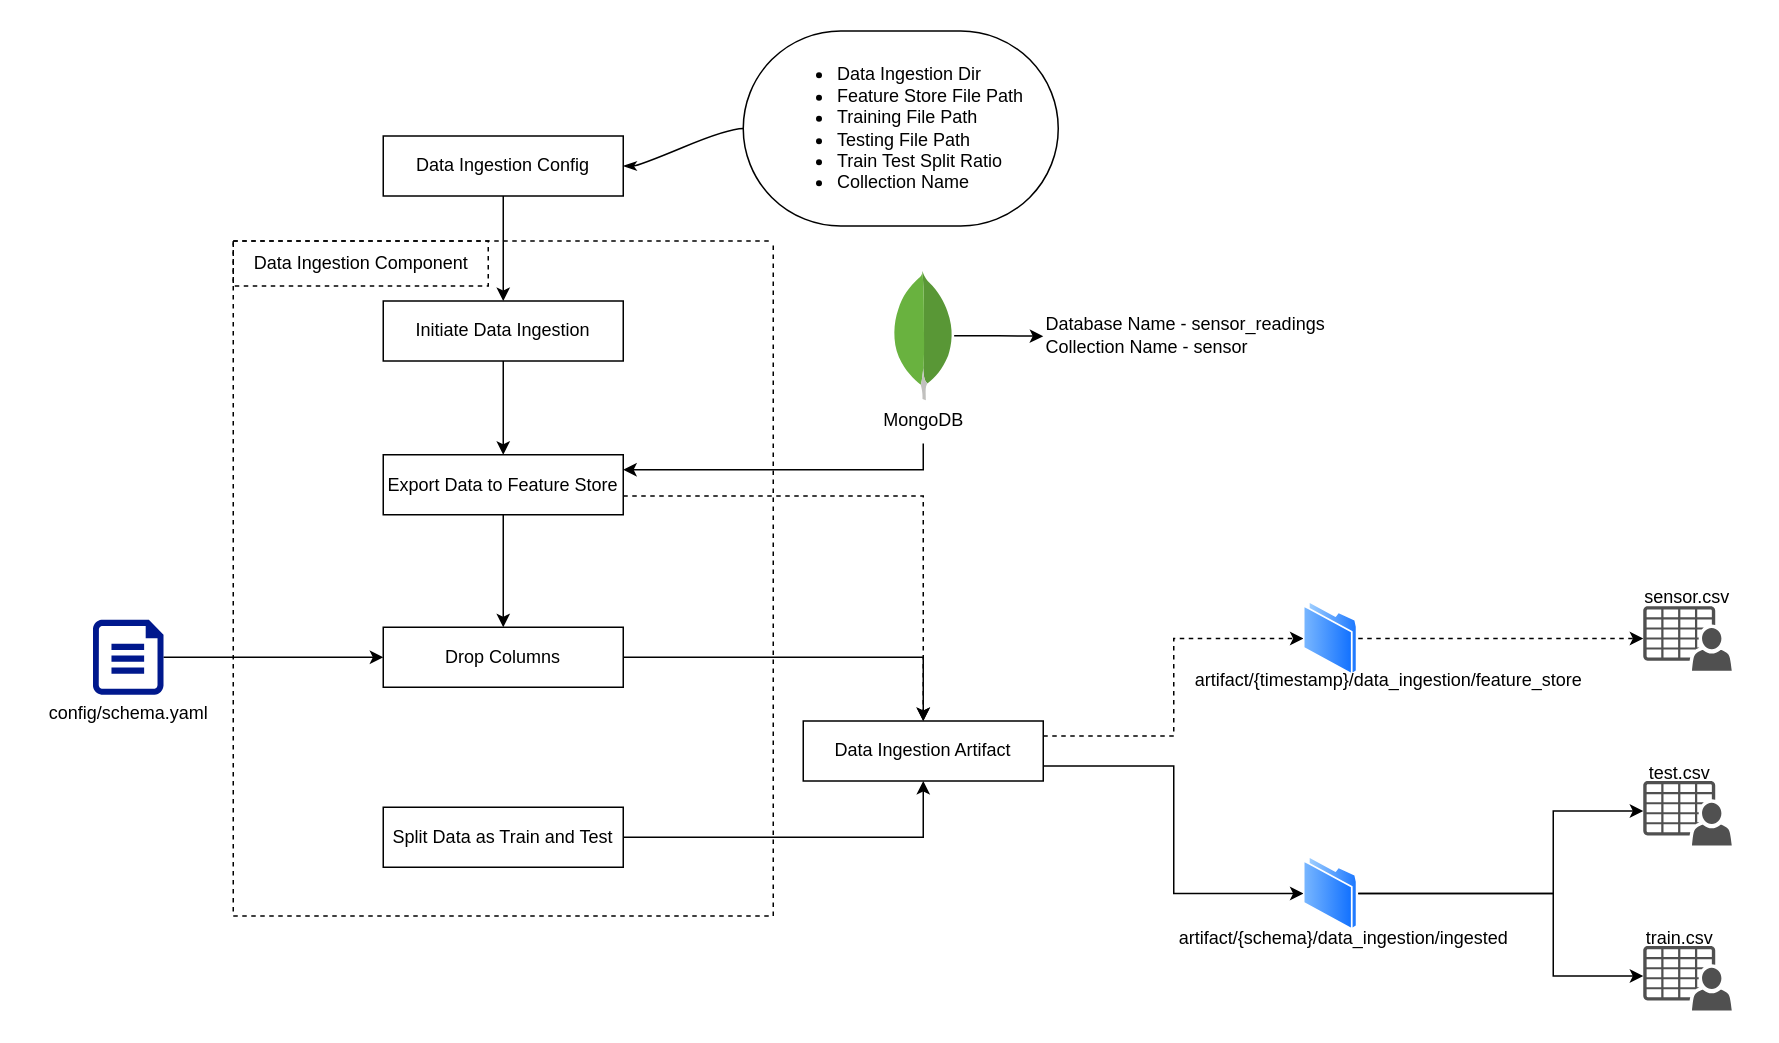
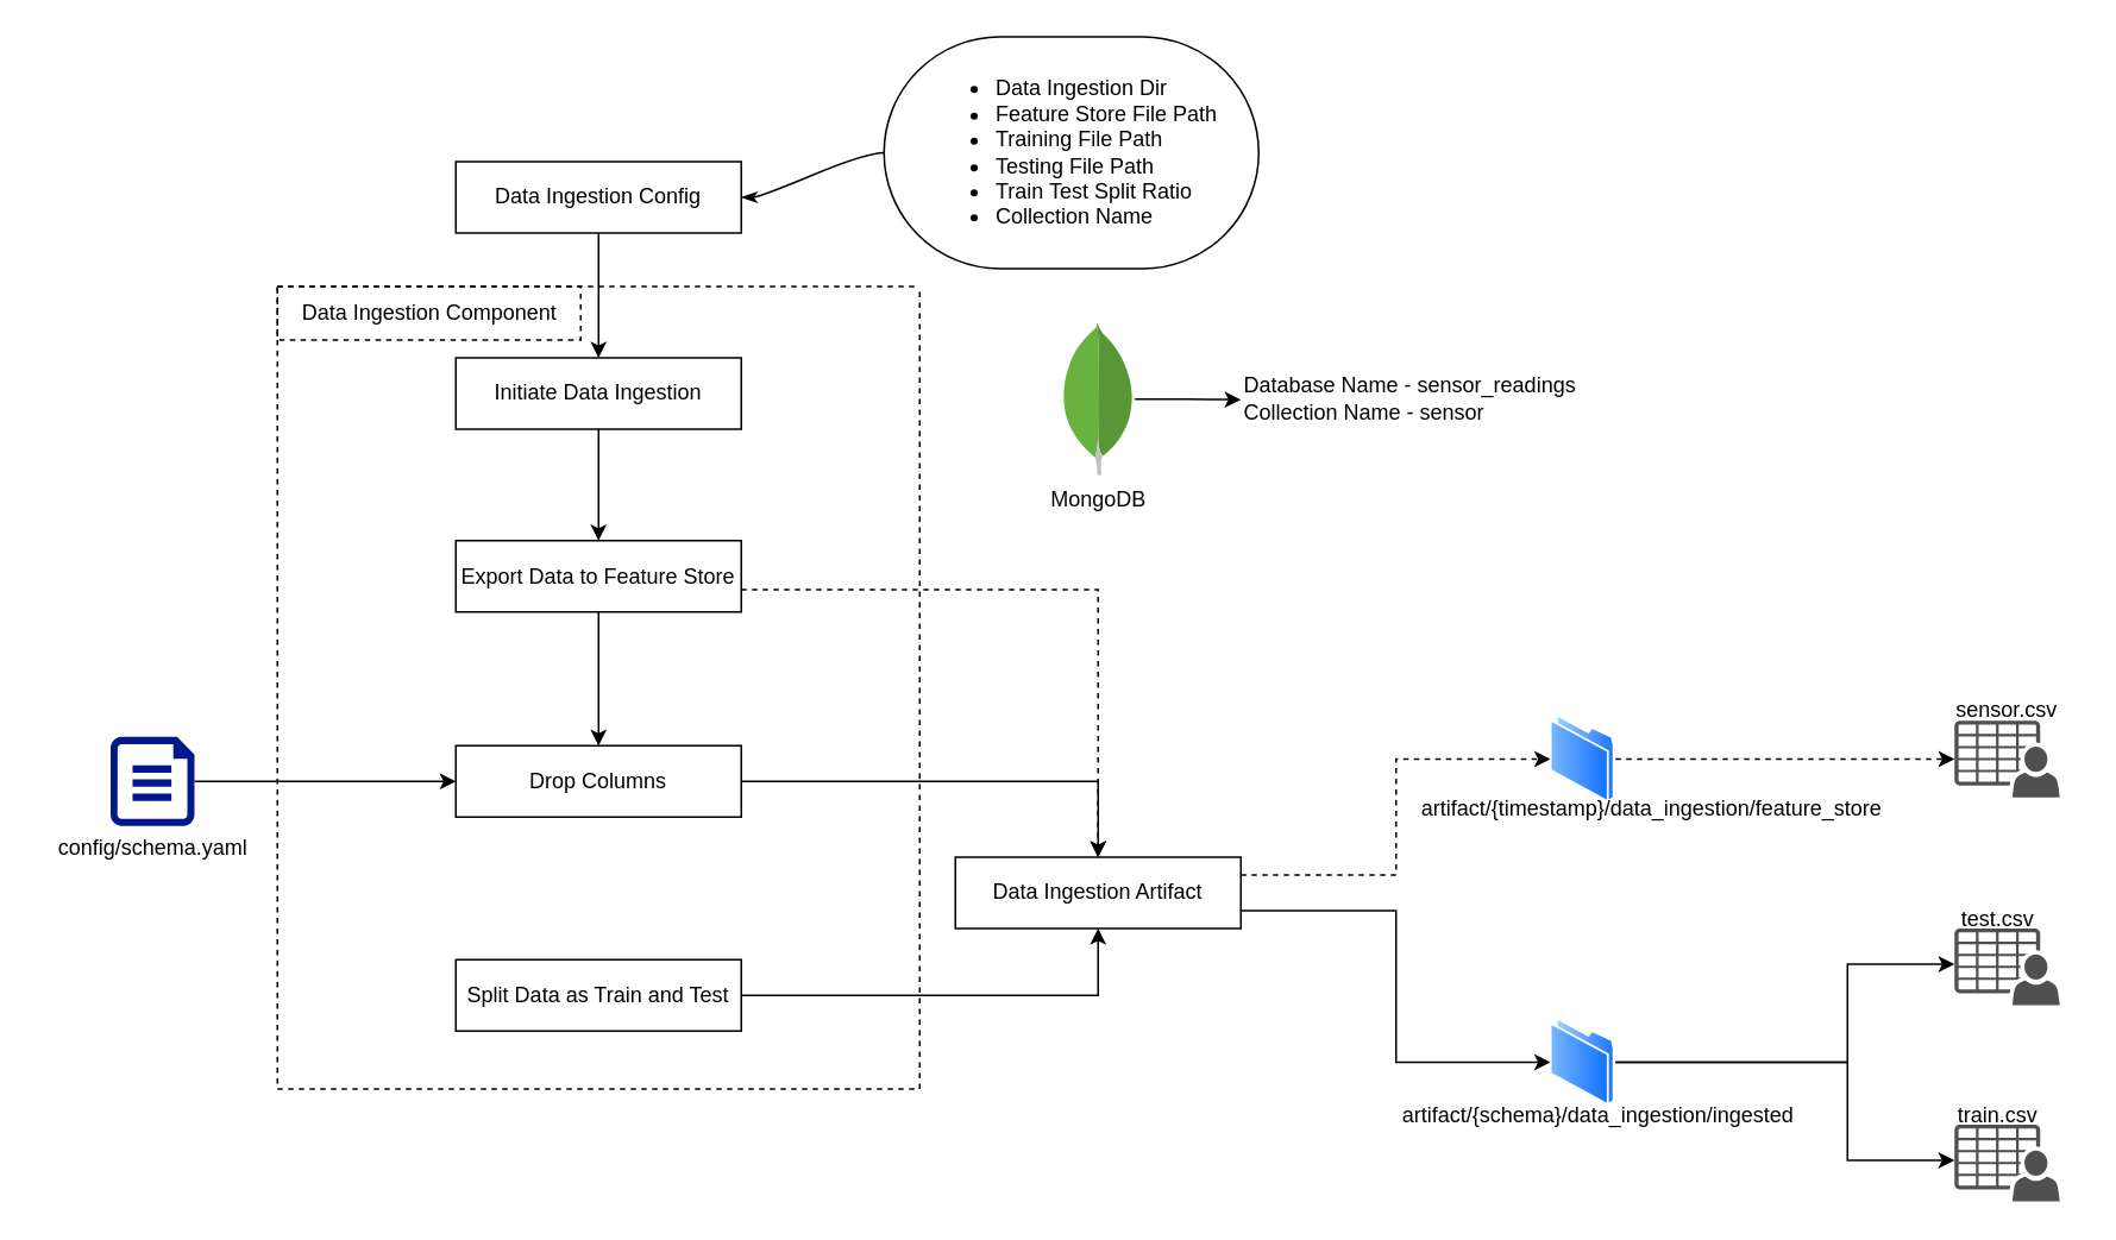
  <mxCell id="0" />
  <mxCell id="1" parent="0" />
  <mxCell id="2" style="edgeStyle=orthogonalEdgeStyle;rounded=0;orthogonalLoop=1;jettySize=auto;html=1;entryX=0.5;entryY=0;entryDx=0;entryDy=0;" edge="1" parent="1" source="3" target="9"><mxGeometry relative="1" as="geometry" /></mxCell>
  <mxCell id="3" value="Data Ingestion Config" style="rounded=0;whiteSpace=wrap;html=1;" vertex="1" parent="1"><mxGeometry x="255" y="90" width="160" height="40" as="geometry" /></mxCell>
  <mxCell id="4" style="edgeStyle=orthogonalEdgeStyle;rounded=0;orthogonalLoop=1;jettySize=auto;html=1;entryX=0;entryY=0.5;entryDx=0;entryDy=0;dashed=1;" edge="1" parent="1" source="6" target="26"><mxGeometry relative="1" as="geometry"><Array as="points"><mxPoint x="782" y="490" /><mxPoint x="782" y="425" /></Array></mxGeometry></mxCell>
  <mxCell id="5" style="edgeStyle=orthogonalEdgeStyle;rounded=0;orthogonalLoop=1;jettySize=auto;html=1;entryX=0;entryY=0.5;entryDx=0;entryDy=0;" edge="1" parent="1" source="6" target="29"><mxGeometry relative="1" as="geometry"><Array as="points"><mxPoint x="782" y="510" /><mxPoint x="782" y="595" /></Array></mxGeometry></mxCell>
  <mxCell id="6" value="Data Ingestion Artifact" style="rounded=0;whiteSpace=wrap;html=1;" vertex="1" parent="1"><mxGeometry x="535" y="480" width="160" height="40" as="geometry" /></mxCell>
  <mxCell id="7" value="" style="swimlane;startSize=0;dashed=1;" vertex="1" parent="1"><mxGeometry x="155" y="160" width="360" height="450" as="geometry" /></mxCell>
  <mxCell id="8" style="edgeStyle=orthogonalEdgeStyle;rounded=0;orthogonalLoop=1;jettySize=auto;html=1;entryX=0.5;entryY=0;entryDx=0;entryDy=0;" edge="1" parent="7" source="9" target="11"><mxGeometry relative="1" as="geometry" /></mxCell>
  <mxCell id="9" value="Initiate Data Ingestion" style="rounded=0;whiteSpace=wrap;html=1;" vertex="1" parent="7"><mxGeometry x="100" y="40" width="160" height="40" as="geometry" /></mxCell>
  <mxCell id="10" style="edgeStyle=orthogonalEdgeStyle;rounded=0;orthogonalLoop=1;jettySize=auto;html=1;entryX=0.5;entryY=0;entryDx=0;entryDy=0;" edge="1" parent="7" source="11" target="14"><mxGeometry relative="1" as="geometry" /></mxCell>
  <mxCell id="11" value="Export Data to Feature Store" style="rounded=0;whiteSpace=wrap;html=1;" vertex="1" parent="7"><mxGeometry x="100" y="142.5" width="160" height="40" as="geometry" /></mxCell>
  <mxCell id="12" value="Split Data as Train and Test" style="rounded=0;whiteSpace=wrap;html=1;" vertex="1" parent="7"><mxGeometry x="100" y="377.5" width="160" height="40" as="geometry" /></mxCell>
  <mxCell id="13" style="edgeStyle=orthogonalEdgeStyle;rounded=0;orthogonalLoop=1;jettySize=auto;html=1;" edge="1" parent="7" source="14" target="6"><mxGeometry relative="1" as="geometry" /></mxCell>
  <mxCell id="14" value="Drop Columns" style="rounded=0;whiteSpace=wrap;html=1;" vertex="1" parent="7"><mxGeometry x="100" y="257.5" width="160" height="40" as="geometry" /></mxCell>
  <mxCell id="15" value="Data Ingestion Component" style="text;html=1;align=center;verticalAlign=middle;resizable=0;points=[];autosize=1;strokeColor=default;fillColor=none;dashed=1;" vertex="1" parent="7"><mxGeometry width="170" height="30" as="geometry" /></mxCell>
  <mxCell id="16" style="edgeStyle=orthogonalEdgeStyle;rounded=0;orthogonalLoop=1;jettySize=auto;html=1;entryX=0.5;entryY=1;entryDx=0;entryDy=0;" edge="1" parent="1" source="12" target="6"><mxGeometry relative="1" as="geometry" /></mxCell>
  <mxCell id="17" style="edgeStyle=orthogonalEdgeStyle;rounded=0;orthogonalLoop=1;jettySize=auto;html=1;entryX=0;entryY=0.5;entryDx=0;entryDy=0;" edge="1" parent="1" source="18" target="14"><mxGeometry relative="1" as="geometry" /></mxCell>
  <mxCell id="18" value="" style="sketch=0;aspect=fixed;pointerEvents=1;shadow=0;dashed=0;html=1;strokeColor=none;labelPosition=center;verticalLabelPosition=bottom;verticalAlign=top;align=center;fillColor=#00188D;shape=mxgraph.azure.file" vertex="1" parent="1"><mxGeometry x="61.5" y="412.5" width="47" height="50" as="geometry" /></mxCell>
  <mxCell id="19" value="config/schema.yaml" style="text;html=1;align=center;verticalAlign=middle;resizable=0;points=[];autosize=1;strokeColor=none;fillColor=none;" vertex="1" parent="1"><mxGeometry x="20" y="460" width="130" height="30" as="geometry" /></mxCell>
- <mxCell id="20" style="edgeStyle=orthogonalEdgeStyle;rounded=0;orthogonalLoop=1;jettySize=auto;html=1;entryX=1;entryY=0.25;entryDx=0;entryDy=0;" edge="1" parent="1" source="21" target="11"><mxGeometry relative="1" as="geometry"><Array as="points"><mxPoint x="615" y="313" /></Array></mxGeometry></mxCell>
  <mxCell id="21" value="MongoDB" style="text;html=1;align=center;verticalAlign=middle;resizable=0;points=[];autosize=1;strokeColor=none;fillColor=none;" vertex="1" parent="1"><mxGeometry x="575" y="265" width="80" height="30" as="geometry" /></mxCell>
  <mxCell id="22" style="edgeStyle=orthogonalEdgeStyle;rounded=0;orthogonalLoop=1;jettySize=auto;html=1;entryX=0;entryY=0.51;entryDx=0;entryDy=0;entryPerimeter=0;" edge="1" parent="1" source="23" target="24"><mxGeometry relative="1" as="geometry" /></mxCell>
  <mxCell id="23" value="" style="dashed=0;outlineConnect=0;html=1;align=center;labelPosition=center;verticalLabelPosition=bottom;verticalAlign=top;shape=mxgraph.weblogos.mongodb" vertex="1" parent="1"><mxGeometry x="594.4" y="180" width="41.2" height="86.2" as="geometry" /></mxCell>
  <mxCell id="24" value="Database Name - sensor_readings&lt;br&gt;Collection Name - sensor" style="text;html=1;align=left;verticalAlign=middle;resizable=0;points=[];autosize=1;strokeColor=none;fillColor=none;" vertex="1" parent="1"><mxGeometry x="695" y="203.1" width="210" height="40" as="geometry" /></mxCell>
  <mxCell id="25" style="edgeStyle=orthogonalEdgeStyle;rounded=0;orthogonalLoop=1;jettySize=auto;html=1;dashed=1;" edge="1" parent="1" source="26" target="30"><mxGeometry relative="1" as="geometry" /></mxCell>
  <mxCell id="26" value="" style="image;aspect=fixed;perimeter=ellipsePerimeter;html=1;align=center;shadow=0;dashed=0;spacingTop=3;image=img/lib/active_directory/folder.svg;" vertex="1" parent="1"><mxGeometry x="868.5" y="400" width="36.5" height="50" as="geometry" /></mxCell>
  <mxCell id="27" style="edgeStyle=orthogonalEdgeStyle;rounded=0;orthogonalLoop=1;jettySize=auto;html=1;" edge="1" parent="1" source="29" target="32"><mxGeometry relative="1" as="geometry"><mxPoint x="1085" y="670" as="targetPoint" /><Array as="points"><mxPoint x="1035" y="595" /><mxPoint x="1035" y="650" /></Array></mxGeometry></mxCell>
  <mxCell id="28" style="edgeStyle=orthogonalEdgeStyle;rounded=0;orthogonalLoop=1;jettySize=auto;html=1;" edge="1" parent="1" source="29" target="31"><mxGeometry relative="1" as="geometry"><mxPoint x="1055" y="530" as="targetPoint" /><Array as="points"><mxPoint x="1035" y="595" /><mxPoint x="1035" y="540" /></Array></mxGeometry></mxCell>
  <mxCell id="29" value="" style="image;aspect=fixed;perimeter=ellipsePerimeter;html=1;align=center;shadow=0;dashed=0;spacingTop=3;image=img/lib/active_directory/folder.svg;" vertex="1" parent="1"><mxGeometry x="868.5" y="570" width="36.5" height="50" as="geometry" /></mxCell>
  <mxCell id="30" value="" style="sketch=0;pointerEvents=1;shadow=0;dashed=0;html=1;strokeColor=none;fillColor=#505050;labelPosition=center;verticalLabelPosition=bottom;verticalAlign=top;outlineConnect=0;align=center;shape=mxgraph.office.users.csv_file;" vertex="1" parent="1"><mxGeometry x="1095" y="403.5" width="59" height="43" as="geometry" /></mxCell>
  <mxCell id="31" value="" style="sketch=0;pointerEvents=1;shadow=0;dashed=0;html=1;strokeColor=none;fillColor=#505050;labelPosition=center;verticalLabelPosition=bottom;verticalAlign=top;outlineConnect=0;align=center;shape=mxgraph.office.users.csv_file;" vertex="1" parent="1"><mxGeometry x="1095" y="520" width="59" height="43" as="geometry" /></mxCell>
  <mxCell id="32" value="" style="sketch=0;pointerEvents=1;shadow=0;dashed=0;html=1;strokeColor=none;fillColor=#505050;labelPosition=center;verticalLabelPosition=bottom;verticalAlign=top;outlineConnect=0;align=center;shape=mxgraph.office.users.csv_file;" vertex="1" parent="1"><mxGeometry x="1095" y="630" width="59" height="43" as="geometry" /></mxCell>
  <mxCell id="33" value="sensor.csv" style="text;html=1;align=center;verticalAlign=middle;resizable=0;points=[];autosize=1;strokeColor=none;fillColor=none;" vertex="1" parent="1"><mxGeometry x="1084" y="382.5" width="80" height="30" as="geometry" /></mxCell>
  <mxCell id="34" value="test.csv" style="text;html=1;align=center;verticalAlign=middle;resizable=0;points=[];autosize=1;strokeColor=none;fillColor=none;" vertex="1" parent="1"><mxGeometry x="1089" y="500" width="60" height="30" as="geometry" /></mxCell>
  <mxCell id="35" value="train.csv" style="text;html=1;align=center;verticalAlign=middle;resizable=0;points=[];autosize=1;strokeColor=none;fillColor=none;" vertex="1" parent="1"><mxGeometry x="1084" y="610" width="70" height="30" as="geometry" /></mxCell>
  <mxCell id="36" value="artifact/{timestamp}/data_ingestion/feature_store" style="text;html=1;align=center;verticalAlign=middle;resizable=0;points=[];autosize=1;strokeColor=none;fillColor=none;" vertex="1" parent="1"><mxGeometry x="785" y="438" width="280" height="30" as="geometry" /></mxCell>
  <mxCell id="37" value="artifact/{schema}/data_ingestion/ingested" style="text;html=1;align=center;verticalAlign=middle;resizable=0;points=[];autosize=1;strokeColor=none;fillColor=none;" vertex="1" parent="1"><mxGeometry x="765" y="610" width="260" height="30" as="geometry" /></mxCell>
  <mxCell id="38" value="&lt;div style=&quot;text-align: left;&quot;&gt;&lt;ul&gt;&lt;li&gt;&lt;span style=&quot;background-color: initial;&quot;&gt;Data Ingestion Dir&lt;/span&gt;&lt;/li&gt;&lt;li&gt;&lt;span style=&quot;background-color: initial;&quot;&gt;Feature Store File Path&lt;/span&gt;&lt;/li&gt;&lt;li&gt;&lt;span style=&quot;background-color: initial;&quot;&gt;Training File Path&lt;/span&gt;&lt;/li&gt;&lt;li&gt;&lt;span style=&quot;background-color: initial;&quot;&gt;Testing File Path&lt;/span&gt;&lt;/li&gt;&lt;li&gt;&lt;span style=&quot;background-color: initial;&quot;&gt;Train Test Split Ratio&lt;/span&gt;&lt;/li&gt;&lt;li&gt;&lt;span style=&quot;background-color: initial;&quot;&gt;Collection Name&lt;/span&gt;&lt;/li&gt;&lt;/ul&gt;&lt;/div&gt;" style="whiteSpace=wrap;html=1;rounded=1;arcSize=50;align=center;verticalAlign=middle;strokeWidth=1;autosize=1;spacing=4;treeFolding=1;treeMoving=1;newEdgeStyle={&quot;edgeStyle&quot;:&quot;entityRelationEdgeStyle&quot;,&quot;startArrow&quot;:&quot;none&quot;,&quot;endArrow&quot;:&quot;none&quot;,&quot;segment&quot;:10,&quot;curved&quot;:1,&quot;sourcePerimeterSpacing&quot;:0,&quot;targetPerimeterSpacing&quot;:0};" vertex="1" parent="1"><mxGeometry x="495" y="20" width="210" height="130" as="geometry" /></mxCell>
  <mxCell id="39" value="" style="edgeStyle=entityRelationEdgeStyle;startArrow=classicThin;endArrow=none;segment=10;curved=1;sourcePerimeterSpacing=0;targetPerimeterSpacing=0;rounded=0;exitX=1;exitY=0.5;exitDx=0;exitDy=0;horizontal=0;startFill=1;endFill=0;" edge="1" target="38" parent="1" source="3"><mxGeometry relative="1" as="geometry"><mxPoint x="385" y="80" as="sourcePoint" /></mxGeometry></mxCell>
  <mxCell id="40" style="edgeStyle=orthogonalEdgeStyle;rounded=0;orthogonalLoop=1;jettySize=auto;html=1;dashed=1;entryX=0.5;entryY=0;entryDx=0;entryDy=0;" edge="1" parent="1" source="11" target="6"><mxGeometry relative="1" as="geometry"><mxPoint x="635" y="460" as="targetPoint" /><Array as="points"><mxPoint x="615" y="330" /></Array></mxGeometry></mxCell>
